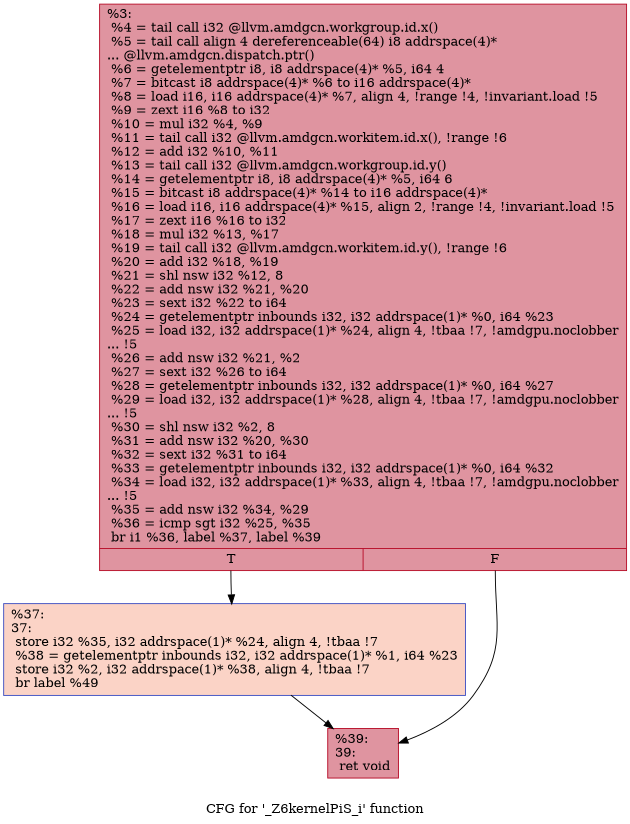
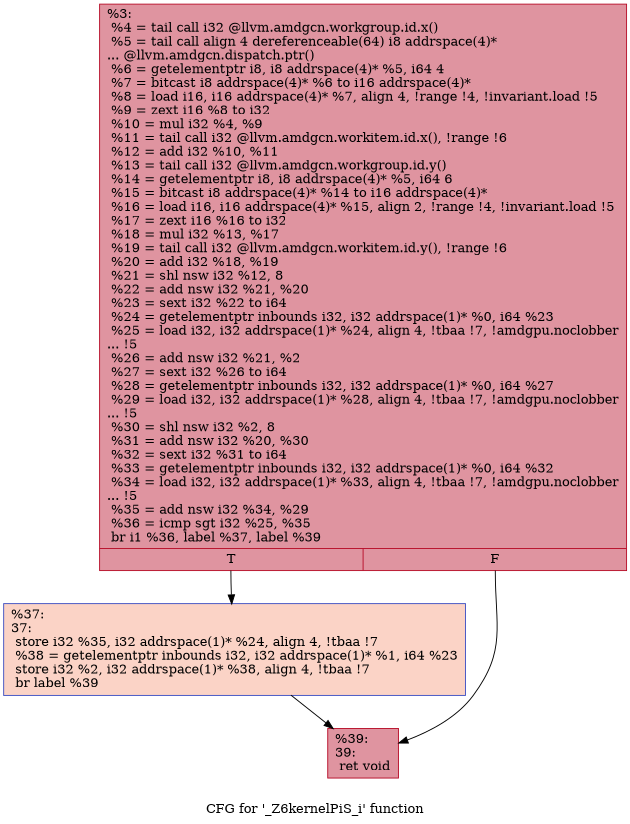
  digraph {
    label="CFG for '_Z6kernelPiS_i' function"
    node [color="#b70d28ff" fillcolor="#b70d2870" shape=record style=filled]
    n1 [label="{%3:\l  %4 = tail call i32 @llvm.amdgcn.workgroup.id.x()\l  %5 = tail call align 4 dereferenceable(64) i8 addrspace(4)*\l... @llvm.amdgcn.dispatch.ptr()\l  %6 = getelementptr i8, i8 addrspace(4)* %5, i64 4\l  %7 = bitcast i8 addrspace(4)* %6 to i16 addrspace(4)*\l  %8 = load i16, i16 addrspace(4)* %7, align 4, !range !4, !invariant.load !5\l  %9 = zext i16 %8 to i32\l  %10 = mul i32 %4, %9\l  %11 = tail call i32 @llvm.amdgcn.workitem.id.x(), !range !6\l  %12 = add i32 %10, %11\l  %13 = tail call i32 @llvm.amdgcn.workgroup.id.y()\l  %14 = getelementptr i8, i8 addrspace(4)* %5, i64 6\l  %15 = bitcast i8 addrspace(4)* %14 to i16 addrspace(4)*\l  %16 = load i16, i16 addrspace(4)* %15, align 2, !range !4, !invariant.load !5\l  %17 = zext i16 %16 to i32\l  %18 = mul i32 %13, %17\l  %19 = tail call i32 @llvm.amdgcn.workitem.id.y(), !range !6\l  %20 = add i32 %18, %19\l  %21 = shl nsw i32 %12, 8\l  %22 = add nsw i32 %21, %20\l  %23 = sext i32 %22 to i64\l  %24 = getelementptr inbounds i32, i32 addrspace(1)* %0, i64 %23\l  %25 = load i32, i32 addrspace(1)* %24, align 4, !tbaa !7, !amdgpu.noclobber\l... !5\l  %26 = add nsw i32 %21, %2\l  %27 = sext i32 %26 to i64\l  %28 = getelementptr inbounds i32, i32 addrspace(1)* %0, i64 %27\l  %29 = load i32, i32 addrspace(1)* %28, align 4, !tbaa !7, !amdgpu.noclobber\l... !5\l  %30 = shl nsw i32 %2, 8\l  %31 = add nsw i32 %20, %30\l  %32 = sext i32 %31 to i64\l  %33 = getelementptr inbounds i32, i32 addrspace(1)* %0, i64 %32\l  %34 = load i32, i32 addrspace(1)* %33, align 4, !tbaa !7, !amdgpu.noclobber\l... !5\l  %35 = add nsw i32 %34, %29\l  %36 = icmp sgt i32 %25, %35\l  br i1 %36, label %37, label %39\l|{<s0>T|<s1>F}}"]
-   n2 [color="#3d50c3ff" fillcolor="#f59c7d70" label="{%37:\l37:                                               \l  store i32 %35, i32 addrspace(1)* %24, align 4, !tbaa !7\l  %38 = getelementptr inbounds i32, i32 addrspace(1)* %1, i64 %23\l  store i32 %2, i32 addrspace(1)* %38, align 4, !tbaa !7\l  br label %49\l}"]
+   n2 [color="#3d50c3ff" fillcolor="#f59c7d70" label="{%37:\l37:                                               \l  store i32 %35, i32 addrspace(1)* %24, align 4, !tbaa !7\l  %38 = getelementptr inbounds i32, i32 addrspace(1)* %1, i64 %23\l  store i32 %2, i32 addrspace(1)* %38, align 4, !tbaa !7\l  br label %39\l}"]
    n3 [label="{%39:\l39:                                               \l  ret void\l}"]
    n1 -> n2 [tailport=s0]
    n1 -> n3 [tailport=s1]
    n2 -> n3
  }
